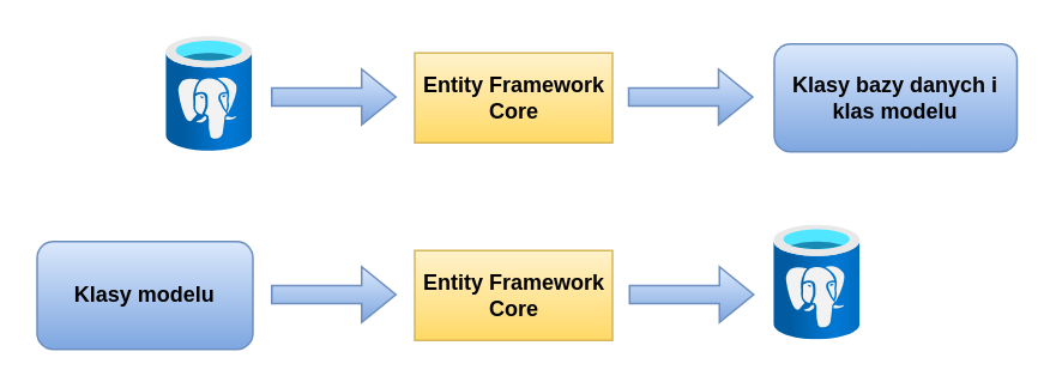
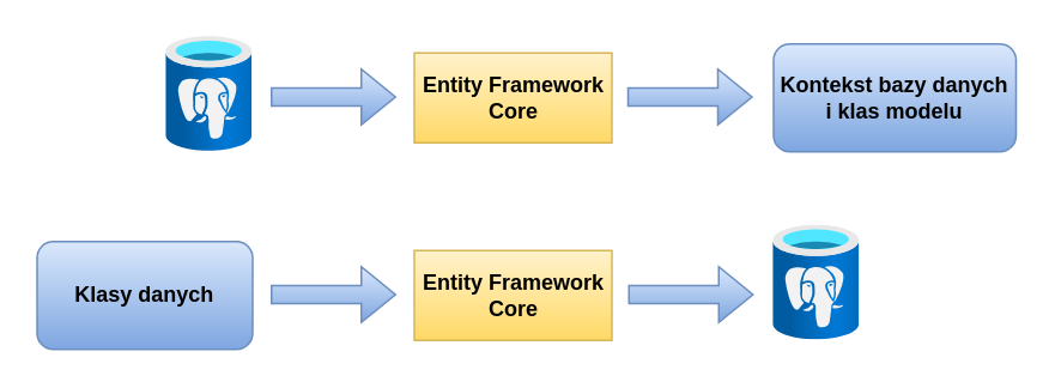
  <mxCell id="0" />
  <mxCell id="1" parent="0" />
  <mxCell id="2" value="" style="shape=flexArrow;endArrow=classic;html=1;rounded=0;fillColor=#dae8fc;strokeColor=#6c8ebf;gradientColor=#7ea6e0;" parent="1" edge="1"><mxGeometry width="50" height="50" relative="1" as="geometry"><mxPoint x="150" y="53.5" as="sourcePoint" /><mxPoint x="220" y="53.5" as="targetPoint" /></mxGeometry></mxCell>
  <mxCell id="3" value="&lt;b&gt;Entity Framework&lt;br&gt;Core&lt;br&gt;&lt;/b&gt;" style="html=1;dashed=0;whitespace=wrap;fillColor=#fff2cc;gradientColor=#ffd966;strokeColor=#d6b656;" parent="1" vertex="1"><mxGeometry x="230" y="29" width="110" height="50" as="geometry" /></mxCell>
  <mxCell id="4" value="" style="shape=flexArrow;endArrow=classic;html=1;rounded=0;fillColor=#dae8fc;gradientColor=#7ea6e0;strokeColor=#6c8ebf;" parent="1" edge="1"><mxGeometry width="50" height="50" relative="1" as="geometry"><mxPoint x="348.5" y="53.5" as="sourcePoint" /><mxPoint x="418.5" y="53.5" as="targetPoint" /></mxGeometry></mxCell>
  <mxCell id="5" value="&lt;b&gt;Entity Framework&lt;br&gt;Core&lt;br&gt;&lt;/b&gt;" style="html=1;dashed=0;whitespace=wrap;fillColor=#fff2cc;gradientColor=#ffd966;strokeColor=#d6b656;" parent="1" vertex="1"><mxGeometry x="230" y="139" width="110" height="50" as="geometry" /></mxCell>
  <mxCell id="6" value="" style="shape=flexArrow;endArrow=classic;html=1;rounded=0;fillColor=#dae8fc;gradientColor=#7ea6e0;strokeColor=#6c8ebf;" parent="1" edge="1"><mxGeometry width="50" height="50" relative="1" as="geometry"><mxPoint x="349" y="163.5" as="sourcePoint" /><mxPoint x="419" y="163.5" as="targetPoint" /></mxGeometry></mxCell>
- <mxCell id="7" value="&lt;b&gt;Klasy modelu&lt;/b&gt;" style="rounded=1;whiteSpace=wrap;html=1;fillColor=#dae8fc;strokeColor=#6c8ebf;gradientColor=#7ea6e0;" parent="1" vertex="1"><mxGeometry x="20" y="134" width="120" height="60" as="geometry" /></mxCell>
- <mxCell id="8" value="&lt;b&gt;Klasy bazy danych i klas modelu&lt;/b&gt;" style="rounded=1;whiteSpace=wrap;html=1;fillColor=#dae8fc;gradientColor=#7ea6e0;strokeColor=#6c8ebf;" parent="1" vertex="1"><mxGeometry x="430" y="24" width="135" height="60" as="geometry" /></mxCell>
+ <mxCell id="7" value="&lt;b&gt;Klasy danych&lt;/b&gt;" style="rounded=1;whiteSpace=wrap;html=1;fillColor=#dae8fc;strokeColor=#6c8ebf;gradientColor=#7ea6e0;" parent="1" vertex="1"><mxGeometry x="20" y="134" width="120" height="60" as="geometry" /></mxCell>
+ <mxCell id="8" value="&lt;b&gt;Kontekst bazy danych i klas modelu&lt;/b&gt;" style="rounded=1;whiteSpace=wrap;html=1;fillColor=#dae8fc;gradientColor=#7ea6e0;strokeColor=#6c8ebf;" parent="1" vertex="1"><mxGeometry x="430" y="24" width="135" height="60" as="geometry" /></mxCell>
  <mxCell id="9" value="" style="shape=flexArrow;endArrow=classic;html=1;rounded=0;fillColor=#dae8fc;gradientColor=#7ea6e0;strokeColor=#6c8ebf;" parent="1" edge="1"><mxGeometry width="50" height="50" relative="1" as="geometry"><mxPoint x="150" y="163.5" as="sourcePoint" /><mxPoint x="220" y="163.5" as="targetPoint" /></mxGeometry></mxCell>
  <mxCell id="10" value="" style="aspect=fixed;html=1;points=[];align=center;image;fontSize=12;image=img/lib/azure2/databases/Azure_Database_PostgreSQL_Server.svg;" parent="1" vertex="1"><mxGeometry x="92" y="20" width="48" height="64" as="geometry" /></mxCell>
  <mxCell id="11" value="" style="aspect=fixed;html=1;points=[];align=center;image;fontSize=12;image=img/lib/azure2/databases/Azure_Database_PostgreSQL_Server.svg;" parent="1" vertex="1"><mxGeometry x="430" y="125" width="48" height="64" as="geometry" /></mxCell>
